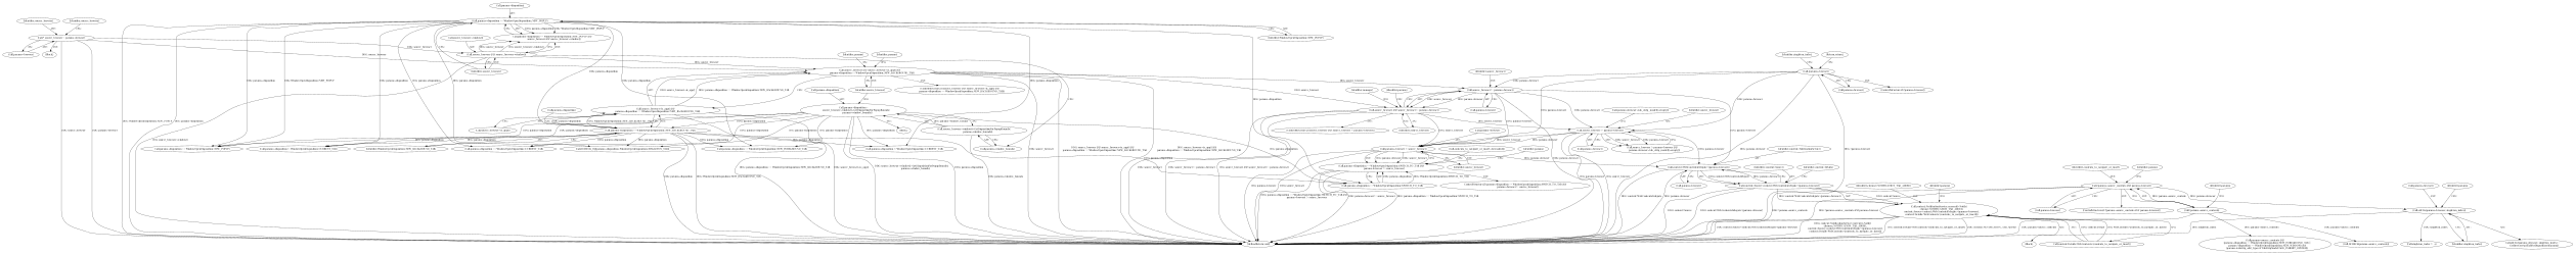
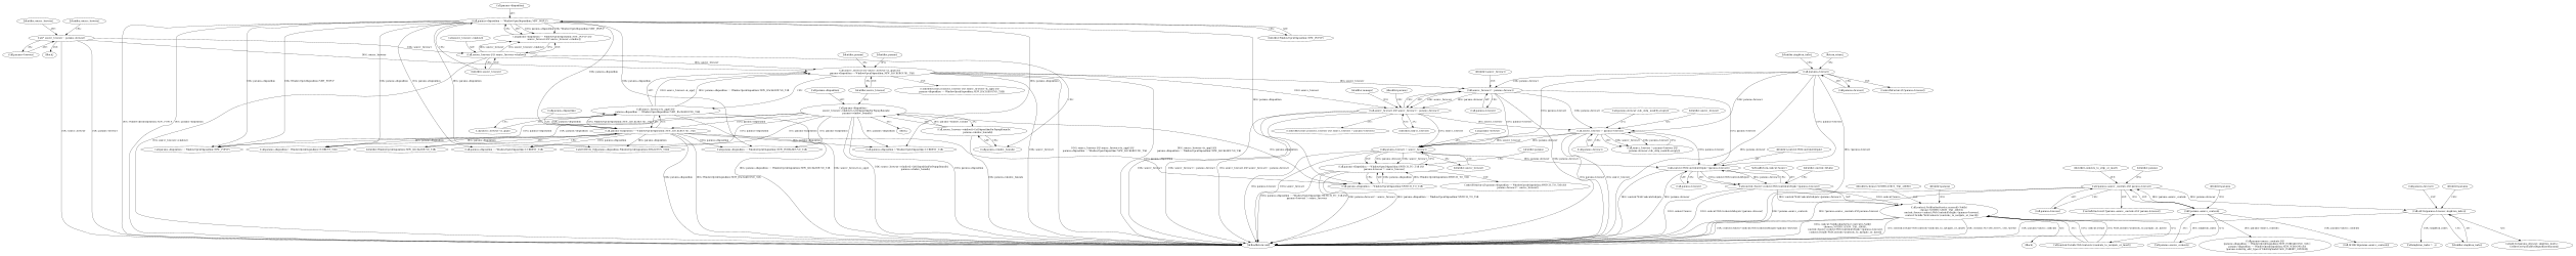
  digraph {
    fontname="Playfair Display"
    node [fontname="Playfair Display"]
    edge [fontname="Playfair Display"]
    n1 [label="(Call,params->browser != source_browser)"]
    n2 [label="(Call,params->disposition == WindowOpenDisposition::SWITCH_TO_TAB &&\n        params->browser != source_browser)"]
    n3 [label="(Call,content::WebContentsDelegate>(params->browser))"]
    n4 [label="(Identifier,source_browser)"]
    n5 [label="(MethodReturn,void)"]
    n6 [label="(Call,params->disposition == WindowOpenDisposition::SWITCH_TO_TAB)"]
    n7 [label="(ControlStructure,if (params->disposition == WindowOpenDisposition::SWITCH_TO_TAB &&\n        params->browser != source_browser))"]
    n8 [label="(Call,content::Source<content::WebContentsDelegate>(params->browser))"]
    n9 [label="(Call,params->browser)"]
    n10 [label="(Call,!params->browser)"]
    n11 [label="(Call,source_browser != params->browser)"]
    n12 [label="(Call,source_browser != params->browser)"]
    n13 [label="(Call,params->browser)"]
    n14 [label="(ControlStructure,if (!params->browser))"]
    n15 [label="(Call,source_browser && source_browser != params->browser)"]
    n16 [label="(Call,params->browser)"]
    n17 [label="(Call,params->browser)"]
    n18 [label="(Call,source_browser != params->browser &&\n      params->browser->tab_strip_model()->empty())"]
    n19 [label="(Call,std::tie(params->browser, singleton_index))"]
    n20 [label="(Call,std::tie(params->browser, singleton_index) =\n      GetBrowserAndTabForDisposition(*params))"]
    n21 [label="(Identifier,singleton_index)"]
    n22 [label="(Call,singleton_index != -1)"]
    n23 [label="(Call,!params->source_contents && params->browser)"]
    n24 [label="(Call,!params->source_contents)"]
    n25 [label="(Call,params->browser)"]
    n26 [label="(ControlStructure,if (!params->source_contents && params->browser))"]
    n27 [label="(Call,params->source_contents &&\n      (params->disposition == WindowOpenDisposition::NEW_FOREGROUND_TAB ||\n       params->disposition == WindowOpenDisposition::NEW_WINDOW) &&\n      (params->tabstrip_add_types & TabStripModel::ADD_INHERIT_OPENER))"]
    n28 [label="(Call,DCHECK(params->source_contents))"]
+   n29 [label="(Call,params->source_contents)"]
    n30 [label="(ControlStructure,if (source_browser && source_browser != params->browser))"]
    n31 [label="(Identifier,source_browser)"]
    n32 [label="(Call,source_browser && source_browser->is_app() &&\n      params->disposition == WindowOpenDisposition::NEW_BACKGROUND_TAB)"]
    n33 [label="(Call,source_browser->is_app() &&\n      params->disposition == WindowOpenDisposition::NEW_BACKGROUND_TAB)"]
    n34 [label="(ControlStructure,if (source_browser && source_browser->is_app() &&\n      params->disposition == WindowOpenDisposition::NEW_BACKGROUND_TAB))"]
    n35 [label="(Identifier,source_browser)"]
    n36 [label="(Call,params->disposition == WindowOpenDisposition::NEW_BACKGROUND_TAB)"]
    n37 [label="(Call,source_browser->is_app())"]
    n38 [label="(Call,params->disposition =\n        source_browser->window()->GetDispositionForPopupBounds(\n            params->window_bounds))"]
    n39 [label="(Call,* source_browser = params->browser)"]
    n40 [label="(Call,source_browser && source_browser->window())"]
    n41 [label="(Call,params->browser)"]
    n42 [label="(Block,)"]
    n43 [label="(Call,params->disposition == WindowOpenDisposition::NEW_POPUP &&\n      source_browser && source_browser->window())"]
    n44 [label="(Identifier,source_browser)"]
    n45 [label="(Call,params->window_bounds)"]
    n46 [label="(Call,params->disposition == WindowOpenDisposition::NEW_POPUP)"]
    n47 [label="(Call,source_browser->window())"]
    n48 [label="(Call,params->disposition != WindowOpenDisposition::CURRENT_TAB)"]
    n49 [label="(Identifier,WindowOpenDisposition::NEW_BACKGROUND_TAB)"]
    n50 [label="(Call,params->disposition == WindowOpenDisposition::NEW_POPUP)"]
    n51 [label="(Call,params->disposition == WindowOpenDisposition::CURRENT_TAB)"]
    n52 [label="(Call,DCHECK_EQ(params->disposition, WindowOpenDisposition::SINGLETON_TAB))"]
    n53 [label="(Call,params->disposition == WindowOpenDisposition::NEW_FOREGROUND_TAB)"]
    n54 [label="(Call,params->disposition != WindowOpenDisposition::CURRENT_TAB)"]
    n55 [label="(Call,source_browser->window()->GetDispositionForPopupBounds(\n            params->window_bounds))"]
    n56 [label="(Block,)"]
    n57 [label="(Identifier,WindowOpenDisposition::NEW_POPUP)"]
    n58 [label="(Call,content::NotificationService::current()->Notify(\n        chrome::NOTIFICATION_TAB_ADDED,\n        content::Source<content::WebContentsDelegate>(params->browser),\n        content::Details<WebContents>(contents_to_navigate_or_insert)))"]
    n59 [label="(Block,)"]
    n60 [label="(Call,content::Details<WebContents>(contents_to_navigate_or_insert))"]
-   n61 [label="(Identifier,content::Source)"]
+   n61 [label="(MethodReturn,content::Source)"]
    n62 [label="(Call,params->browser->tab_strip_model()->empty())"]
    n63 [label="(Identifier,params)"]
-   n64 [label="(Identifier,contents_to_navigate_or_insert)"]
+   n64 [label="(Identifier,contents_to_strip_or_insert)"]
    n65 [label="(Identifier,chrome::NOTIFICATION_TAB_ADDED)"]
    n66 [label="(Call,params->disposition)"]
    n67 [label="(Identifier,source_browser)"]
    n68 [label="(Identifier,params)"]
    n69 [label="(Identifier,manager)"]
    n70 [label="(Identifier,params)"]
    n71 [label="(Call,params->browser)"]
    n72 [label="(Identifier,params)"]
    n73 [label="(Identifier,source_browser)"]
-   n74 [label="(Call,contents_to_navigate_or_insert->IsCrashed())"]
    n75 [label="(Identifier,singleton_index)"]
    n76 [label="(Identifier,source_browser)"]
    n77 [label="(Identifier,params)"]
    n78 [label="(Return,return;)"]
    n79 [label="(Call,params->disposition)"]
-   n80 [label="(Identifier,content::NotificationService)"]
+   n80 [label="(Identifier,content::WebContentsDelegate)"]
    n81 [label="(Call,params->browser)"]
    n82 [label="(Identifier,content::Details)"]
    n83 [label="(Call,params->disposition)"]
    n84 [label="(Identifier,params)"]
    n85 [label="(Identifier,params)"]
    n86 [label="(Identifier,params)"]
    n87 [label="(Identifier,source_browser)"]
    n1 -> n2 [label="AST: "]
    n1 -> n2 [label="DDG: params->browser"]
    n1 -> n2 [label="DDG: source_browser"]
    n1 -> n3 [label="DDG: params->browser"]
    n1 -> n4 [label="CFG: "]
    n1 -> n5 [label="DDG: params->browser"]
    n1 -> n5 [label="DDG: source_browser"]
    n2 -> n1 [label="CFG: "]
    n2 -> n5 [label="DDG: params->disposition == WindowOpenDisposition::SWITCH_TO_TAB &&\n        params->browser != source_browser"]
    n2 -> n5 [label="DDG: params->browser != source_browser"]
    n2 -> n5 [label="DDG: params->disposition == WindowOpenDisposition::SWITCH_TO_TAB"]
    n2 -> n6 [label="CFG: "]
    n2 -> n7 [label="AST: "]
    n3 -> n5 [label="DDG: content::WebContentsDelegate"]
    n3 -> n5 [label="DDG: params->browser"]
    n3 -> n8 [label="AST: "]
    n3 -> n8 [label="DDG: content::WebContentsDelegate"]
    n3 -> n8 [label="DDG: params->browser"]
    n3 -> n9 [label="CFG: "]
    n4 -> n1 [label="AST: "]
    n6 -> n2 [label="AST: "]
    n6 -> n2 [label="DDG: params->disposition"]
    n6 -> n2 [label="DDG: WindowOpenDisposition::SWITCH_TO_TAB"]
    n8 -> n3 [label="CFG: "]
    n8 -> n5 [label="DDG: content::WebContentsDelegate>(params->browser)"]
    n8 -> n5 [label="DDG: content::Source"]
    n8 -> n58 [label="AST: "]
    n8 -> n58 [label="DDG: content::Source"]
    n8 -> n58 [label="DDG: content::WebContentsDelegate>(params->browser)"]
    n9 -> n3 [label="AST: "]
    n10 -> n1 [label="DDG: params->browser"]
+   n10 -> n3 [label="DDG: params->browser"]
    n10 -> n5 [label="DDG: params->browser"]
    n10 -> n5 [label="DDG: !params->browser"]
    n10 -> n11 [label="DDG: params->browser"]
    n10 -> n12 [label="DDG: params->browser"]
    n10 -> n13 [label="CFG: "]
    n10 -> n14 [label="AST: "]
    n11 -> n1 [label="DDG: params->browser"]
    n11 -> n3 [label="DDG: params->browser"]
    n11 -> n5 [label="DDG: params->browser"]
    n11 -> n12 [label="DDG: params->browser"]
    n11 -> n15 [label="AST: "]
    n11 -> n15 [label="DDG: source_browser"]
    n11 -> n15 [label="DDG: params->browser"]
    n11 -> n16 [label="CFG: "]
    n12 -> n1 [label="DDG: params->browser"]
    n12 -> n1 [label="DDG: source_browser"]
    n12 -> n3 [label="DDG: params->browser"]
    n12 -> n5 [label="DDG: params->browser"]
    n12 -> n5 [label="DDG: source_browser"]
    n12 -> n17 [label="CFG: "]
    n12 -> n18 [label="AST: "]
    n12 -> n18 [label="DDG: source_browser"]
    n12 -> n18 [label="DDG: params->browser"]
    n13 -> n10 [label="AST: "]
    n15 -> n1 [label="DDG: source_browser"]
    n15 -> n5 [label="DDG: source_browser"]
    n15 -> n5 [label="DDG: source_browser != params->browser"]
    n15 -> n5 [label="DDG: source_browser && source_browser != params->browser"]
    n15 -> n11 [label="CFG: "]
    n15 -> n12 [label="DDG: source_browser"]
    n15 -> n30 [label="AST: "]
    n15 -> n31 [label="CFG: "]
    n16 -> n11 [label="AST: "]
    n17 -> n12 [label="AST: "]
    n18 -> n12 [label="CFG: "]
    n19 -> n5 [label="DDG: singleton_index"]
    n19 -> n20 [label="AST: "]
    n19 -> n21 [label="CFG: "]
    n19 -> n22 [label="DDG: singleton_index"]
    n21 -> n19 [label="AST: "]
    n23 -> n5 [label="DDG: !params->source_contents && params->browser"]
    n23 -> n5 [label="DDG: !params->source_contents"]
    n23 -> n19 [label="DDG: params->browser"]
    n23 -> n24 [label="CFG: "]
    n23 -> n25 [label="CFG: "]
    n23 -> n26 [label="AST: "]
    n24 -> n5 [label="DDG: params->source_contents"]
    n24 -> n23 [label="AST: "]
    n24 -> n23 [label="DDG: params->source_contents"]
    n24 -> n27 [label="DDG: params->source_contents"]
    n24 -> n28 [label="DDG: params->source_contents"]
+   n24 -> n29 [label="CFG: "]
    n25 -> n23 [label="AST: "]
+   n29 -> n24 [label="AST: "]
    n31 -> n15 [label="AST: "]
    n32 -> n5 [label="DDG: source_browser->is_app() &&\n      params->disposition == WindowOpenDisposition::NEW_BACKGROUND_TAB"]
    n32 -> n5 [label="DDG: source_browser"]
    n32 -> n5 [label="DDG: source_browser && source_browser->is_app() &&\n      params->disposition == WindowOpenDisposition::NEW_BACKGROUND_TAB"]
    n32 -> n11 [label="DDG: source_browser"]
    n32 -> n15 [label="DDG: source_browser"]
    n32 -> n33 [label="CFG: "]
    n32 -> n34 [label="AST: "]
    n32 -> n35 [label="CFG: "]
    n33 -> n5 [label="DDG: params->disposition == WindowOpenDisposition::NEW_BACKGROUND_TAB"]
    n33 -> n5 [label="DDG: source_browser->is_app()"]
    n33 -> n32 [label="AST: "]
    n33 -> n32 [label="DDG: source_browser->is_app()"]
    n33 -> n32 [label="DDG: params->disposition == WindowOpenDisposition::NEW_BACKGROUND_TAB"]
    n33 -> n36 [label="CFG: "]
    n33 -> n37 [label="CFG: "]
    n35 -> n32 [label="AST: "]
    n35 -> n38 [label="CFG: "]
    n36 -> n5 [label="DDG: params->disposition"]
    n36 -> n5 [label="DDG: WindowOpenDisposition::NEW_BACKGROUND_TAB"]
    n36 -> n6 [label="DDG: params->disposition"]
    n36 -> n33 [label="AST: "]
    n36 -> n33 [label="DDG: params->disposition"]
    n36 -> n33 [label="DDG: WindowOpenDisposition::NEW_BACKGROUND_TAB"]
    n36 -> n48 [label="DDG: params->disposition"]
    n36 -> n49 [label="CFG: "]
    n36 -> n50 [label="DDG: params->disposition"]
    n36 -> n51 [label="DDG: params->disposition"]
    n36 -> n52 [label="DDG: params->disposition"]
    n36 -> n53 [label="DDG: params->disposition"]
    n36 -> n54 [label="DDG: params->disposition"]
    n37 -> n33 [label="AST: "]
    n38 -> n5 [label="DDG: source_browser->window()->GetDispositionForPopupBounds(\n            params->window_bounds)"]
    n38 -> n5 [label="DDG: params->disposition"]
    n38 -> n6 [label="DDG: params->disposition"]
    n38 -> n36 [label="DDG: params->disposition"]
    n38 -> n48 [label="DDG: params->disposition"]
    n38 -> n50 [label="DDG: params->disposition"]
    n38 -> n51 [label="DDG: params->disposition"]
    n38 -> n52 [label="DDG: params->disposition"]
    n38 -> n53 [label="DDG: params->disposition"]
    n38 -> n54 [label="DDG: params->disposition"]
    n38 -> n55 [label="CFG: "]
    n38 -> n56 [label="AST: "]
    n39 -> n5 [label="DDG: source_browser"]
    n39 -> n5 [label="DDG: params->browser"]
    n39 -> n32 [label="DDG: source_browser"]
    n39 -> n40 [label="DDG: source_browser"]
    n39 -> n41 [label="CFG: "]
    n39 -> n42 [label="AST: "]
    n40 -> n5 [label="DDG: source_browser->window()"]
    n40 -> n32 [label="DDG: source_browser"]
    n40 -> n43 [label="AST: "]
    n40 -> n43 [label="DDG: source_browser"]
    n40 -> n43 [label="DDG: source_browser->window()"]
    n40 -> n44 [label="CFG: "]
    n40 -> n45 [label="CFG: "]
    n41 -> n39 [label="AST: "]
    n43 -> n40 [label="CFG: "]
    n43 -> n46 [label="CFG: "]
    n44 -> n40 [label="AST: "]
    n44 -> n46 [label="CFG: "]
    n45 -> n55 [label="AST: "]
    n46 -> n5 [label="DDG: WindowOpenDisposition::NEW_POPUP"]
    n46 -> n5 [label="DDG: params->disposition"]
    n46 -> n6 [label="DDG: params->disposition"]
    n46 -> n36 [label="DDG: params->disposition"]
    n46 -> n43 [label="AST: "]
    n46 -> n43 [label="DDG: params->disposition"]
    n46 -> n43 [label="DDG: WindowOpenDisposition::NEW_POPUP"]
    n46 -> n48 [label="DDG: params->disposition"]
    n46 -> n50 [label="DDG: params->disposition"]
    n46 -> n50 [label="DDG: WindowOpenDisposition::NEW_POPUP"]
    n46 -> n51 [label="DDG: params->disposition"]
    n46 -> n52 [label="DDG: params->disposition"]
    n46 -> n53 [label="DDG: params->disposition"]
    n46 -> n54 [label="DDG: params->disposition"]
    n46 -> n57 [label="CFG: "]
    n47 -> n40 [label="AST: "]
    n49 -> n36 [label="AST: "]
    n55 -> n5 [label="DDG: params->window_bounds"]
    n55 -> n38 [label="AST: "]
    n55 -> n38 [label="DDG: params->window_bounds"]
    n55 -> n45 [label="CFG: "]
    n57 -> n46 [label="AST: "]
    n58 -> n5 [label="DDG: content::NotificationService::current()->Notify(\n        chrome::NOTIFICATION_TAB_ADDED,\n        content::Source<content::WebContentsDelegate>(params->browser),\n        content::Details<WebContents>(contents_to_navigate_or_insert))"]
    n58 -> n5 [label="DDG: content::Details<WebContents>(contents_to_navigate_or_insert)"]
    n58 -> n5 [label="DDG: chrome::NOTIFICATION_TAB_ADDED"]
    n58 -> n5 [label="DDG: content::Source<content::WebContentsDelegate>(params->browser)"]
    n58 -> n59 [label="AST: "]
    n58 -> n60 [label="CFG: "]
    n60 -> n58 [label="AST: "]
    n60 -> n58 [label="DDG: content::Details"]
    n60 -> n58 [label="DDG: WebContents>(contents_to_navigate_or_insert)"]
    n61 -> n8 [label="AST: "]
    n62 -> n12 [label="CFG: "]
    n63 -> n24 [label="CFG: "]
    n64 -> n23 [label="AST: "]
    n65 -> n58 [label="AST: "]
    n66 -> n38 [label="AST: "]
    n67 -> n12 [label="AST: "]
    n68 -> n32 [label="CFG: "]
    n69 -> n15 [label="CFG: "]
    n70 -> n32 [label="CFG: "]
    n71 -> n19 [label="AST: "]
    n72 -> n58 [label="CFG: "]
    n73 -> n11 [label="AST: "]
-   n74 -> n2 [label="CFG: "]
    n75 -> n10 [label="CFG: "]
    n76 -> n39 [label="AST: "]
    n77 -> n15 [label="CFG: "]
    n78 -> n10 [label="CFG: "]
    n79 -> n46 [label="AST: "]
    n80 -> n3 [label="AST: "]
    n81 -> n1 [label="AST: "]
    n82 -> n8 [label="CFG: "]
    n83 -> n36 [label="AST: "]
    n84 -> n23 [label="CFG: "]
    n85 -> n2 [label="CFG: "]
    n86 -> n19 [label="CFG: "]
    n87 -> n39 [label="CFG: "]
  }
